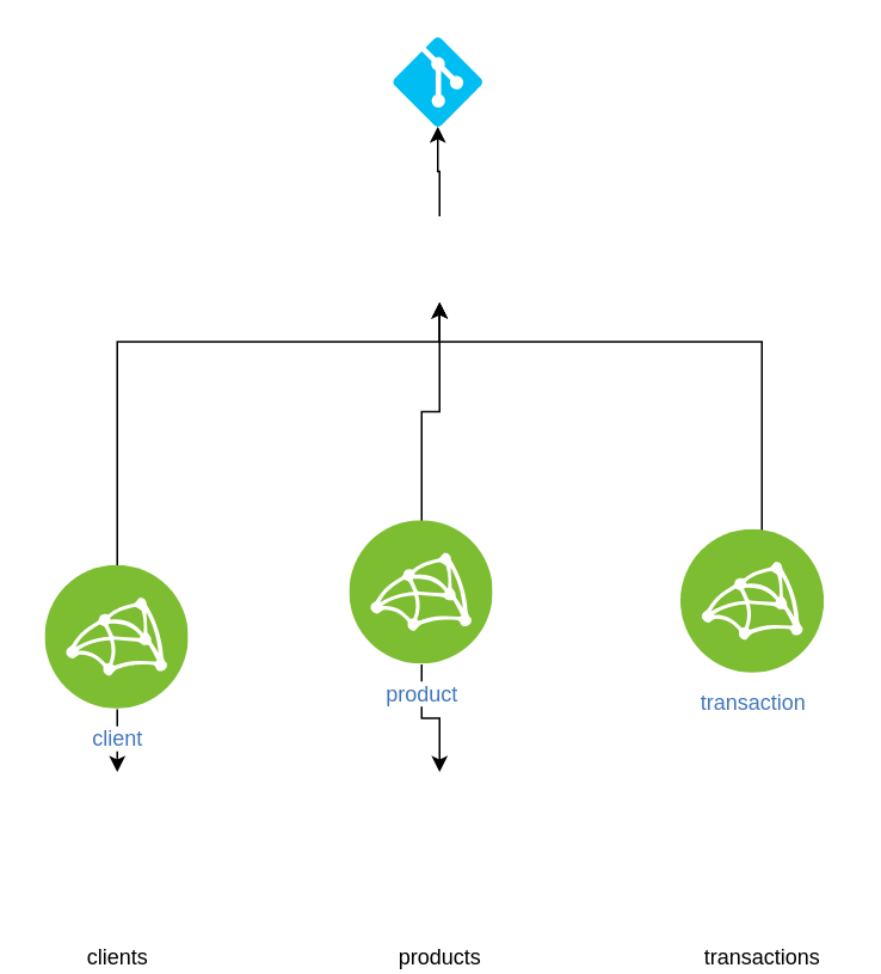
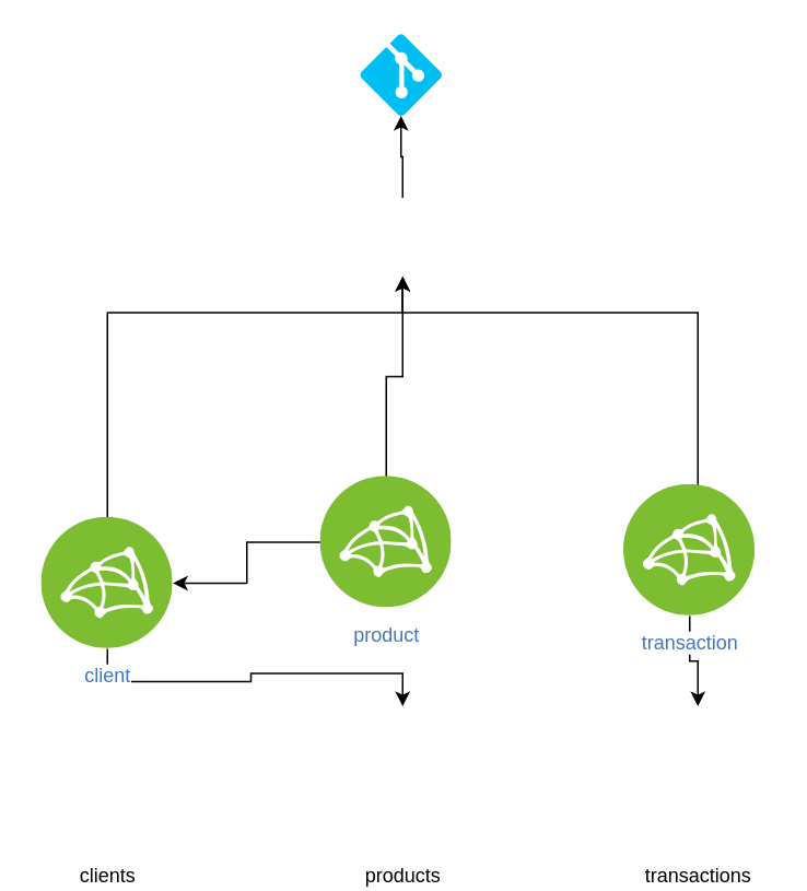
  <mxCell id="0" />
  <mxCell id="1" parent="0" />
  <mxCell id="2" style="edgeStyle=orthogonalEdgeStyle;rounded=0;orthogonalLoop=1;jettySize=auto;html=1;entryX=0.5;entryY=1;entryDx=0;entryDy=0;" edge="1" parent="1" source="4" target="12"><mxGeometry relative="1" as="geometry"><Array as="points"><mxPoint x="65" y="190" /><mxPoint x="245" y="190" /></Array></mxGeometry></mxCell>
- <mxCell id="3" style="edgeStyle=orthogonalEdgeStyle;rounded=0;orthogonalLoop=1;jettySize=auto;html=1;exitX=0.5;exitY=1;exitDx=0;exitDy=0;" edge="1" parent="1" source="4" target="14"><mxGeometry relative="1" as="geometry" /></mxCell>
+ <mxCell id="3" style="edgeStyle=orthogonalEdgeStyle;rounded=0;orthogonalLoop=1;jettySize=auto;html=1;exitX=0.5;exitY=1;exitDx=0;exitDy=0;" edge="1" parent="1" source="4" target="15"><mxGeometry relative="1" as="geometry" /></mxCell>
  <mxCell id="4" value="client" style="aspect=fixed;perimeter=ellipsePerimeter;html=1;align=center;shadow=0;dashed=0;fontColor=#4277BB;labelBackgroundColor=#ffffff;fontSize=12;spacingTop=3;image;image=img/lib/ibm/infrastructure/microservices_mesh.svg;" vertex="1" parent="1"><mxGeometry x="25" y="315" width="80" height="80" as="geometry" /></mxCell>
  <mxCell id="5" style="edgeStyle=orthogonalEdgeStyle;rounded=0;orthogonalLoop=1;jettySize=auto;html=1;entryX=0.5;entryY=1;entryDx=0;entryDy=0;" edge="1" parent="1" source="7" target="12"><mxGeometry relative="1" as="geometry" /></mxCell>
- <mxCell id="6" style="edgeStyle=orthogonalEdgeStyle;rounded=0;orthogonalLoop=1;jettySize=auto;html=1;" edge="1" parent="1" source="7" target="15"><mxGeometry relative="1" as="geometry" /></mxCell>
+ <mxCell id="6" style="edgeStyle=orthogonalEdgeStyle;rounded=0;orthogonalLoop=1;jettySize=auto;html=1;" edge="1" parent="1" source="7" target="4"><mxGeometry relative="1" as="geometry" /></mxCell>
  <mxCell id="7" value="product" style="aspect=fixed;perimeter=ellipsePerimeter;html=1;align=center;shadow=0;dashed=0;fontColor=#4277BB;labelBackgroundColor=#ffffff;fontSize=12;spacingTop=3;image;image=img/lib/ibm/infrastructure/microservices_mesh.svg;" vertex="1" parent="1"><mxGeometry x="195" y="290" width="80" height="80" as="geometry" /></mxCell>
  <mxCell id="8" style="edgeStyle=orthogonalEdgeStyle;rounded=0;orthogonalLoop=1;jettySize=auto;html=1;entryX=0.5;entryY=1;entryDx=0;entryDy=0;" edge="1" parent="1" source="10" target="12"><mxGeometry relative="1" as="geometry"><Array as="points"><mxPoint x="425" y="190" /><mxPoint x="245" y="190" /></Array></mxGeometry></mxCell>
+ <mxCell id="9" style="edgeStyle=orthogonalEdgeStyle;rounded=0;orthogonalLoop=1;jettySize=auto;html=1;" edge="1" parent="1" source="10" target="16"><mxGeometry relative="1" as="geometry" /></mxCell>
  <mxCell id="10" value="transaction" style="aspect=fixed;perimeter=ellipsePerimeter;html=1;align=center;shadow=0;dashed=0;fontColor=#4277BB;labelBackgroundColor=#ffffff;fontSize=12;spacingTop=3;image;image=img/lib/ibm/infrastructure/microservices_mesh.svg;" vertex="1" parent="1"><mxGeometry x="380" y="295" width="80" height="80" as="geometry" /></mxCell>
  <mxCell id="11" style="edgeStyle=orthogonalEdgeStyle;rounded=0;orthogonalLoop=1;jettySize=auto;html=1;entryX=0.5;entryY=1;entryDx=0;entryDy=0;entryPerimeter=0;" edge="1" parent="1" source="12" target="13"><mxGeometry relative="1" as="geometry" /></mxCell>
  <mxCell id="12" value="" style="shape=image;html=1;verticalAlign=top;verticalLabelPosition=bottom;labelBackgroundColor=#ffffff;imageAspect=0;aspect=fixed;image=https://cdn2.iconfinder.com/data/icons/gnomeicontheme/48x48/apps/gnome-server-config.png" vertex="1" parent="1"><mxGeometry x="221" y="120" width="48" height="48" as="geometry" /></mxCell>
  <mxCell id="13" value="" style="verticalLabelPosition=bottom;html=1;verticalAlign=top;align=center;strokeColor=none;fillColor=#00BEF2;shape=mxgraph.azure.git_repository;" vertex="1" parent="1"><mxGeometry x="219" y="20" width="50" height="50" as="geometry" /></mxCell>
  <mxCell id="14" value="clients" style="shape=image;html=1;verticalAlign=top;verticalLabelPosition=bottom;labelBackgroundColor=#ffffff;imageAspect=0;aspect=fixed;image=https://cdn2.iconfinder.com/data/icons/whcompare-isometric-web-hosting-servers/50/database-cache-128.png" vertex="1" parent="1"><mxGeometry x="20" y="430" width="90" height="90" as="geometry" /></mxCell>
  <mxCell id="15" value="products" style="shape=image;html=1;verticalAlign=top;verticalLabelPosition=bottom;labelBackgroundColor=#ffffff;imageAspect=0;aspect=fixed;image=https://cdn2.iconfinder.com/data/icons/whcompare-isometric-web-hosting-servers/50/database-cache-128.png" vertex="1" parent="1"><mxGeometry x="200" y="430" width="90" height="90" as="geometry" /></mxCell>
  <mxCell id="16" value="transactions&lt;br&gt;" style="shape=image;html=1;verticalAlign=top;verticalLabelPosition=bottom;labelBackgroundColor=#ffffff;imageAspect=0;aspect=fixed;image=https://cdn2.iconfinder.com/data/icons/whcompare-isometric-web-hosting-servers/50/database-cache-128.png" vertex="1" parent="1"><mxGeometry x="380" y="430" width="90" height="90" as="geometry" /></mxCell>
